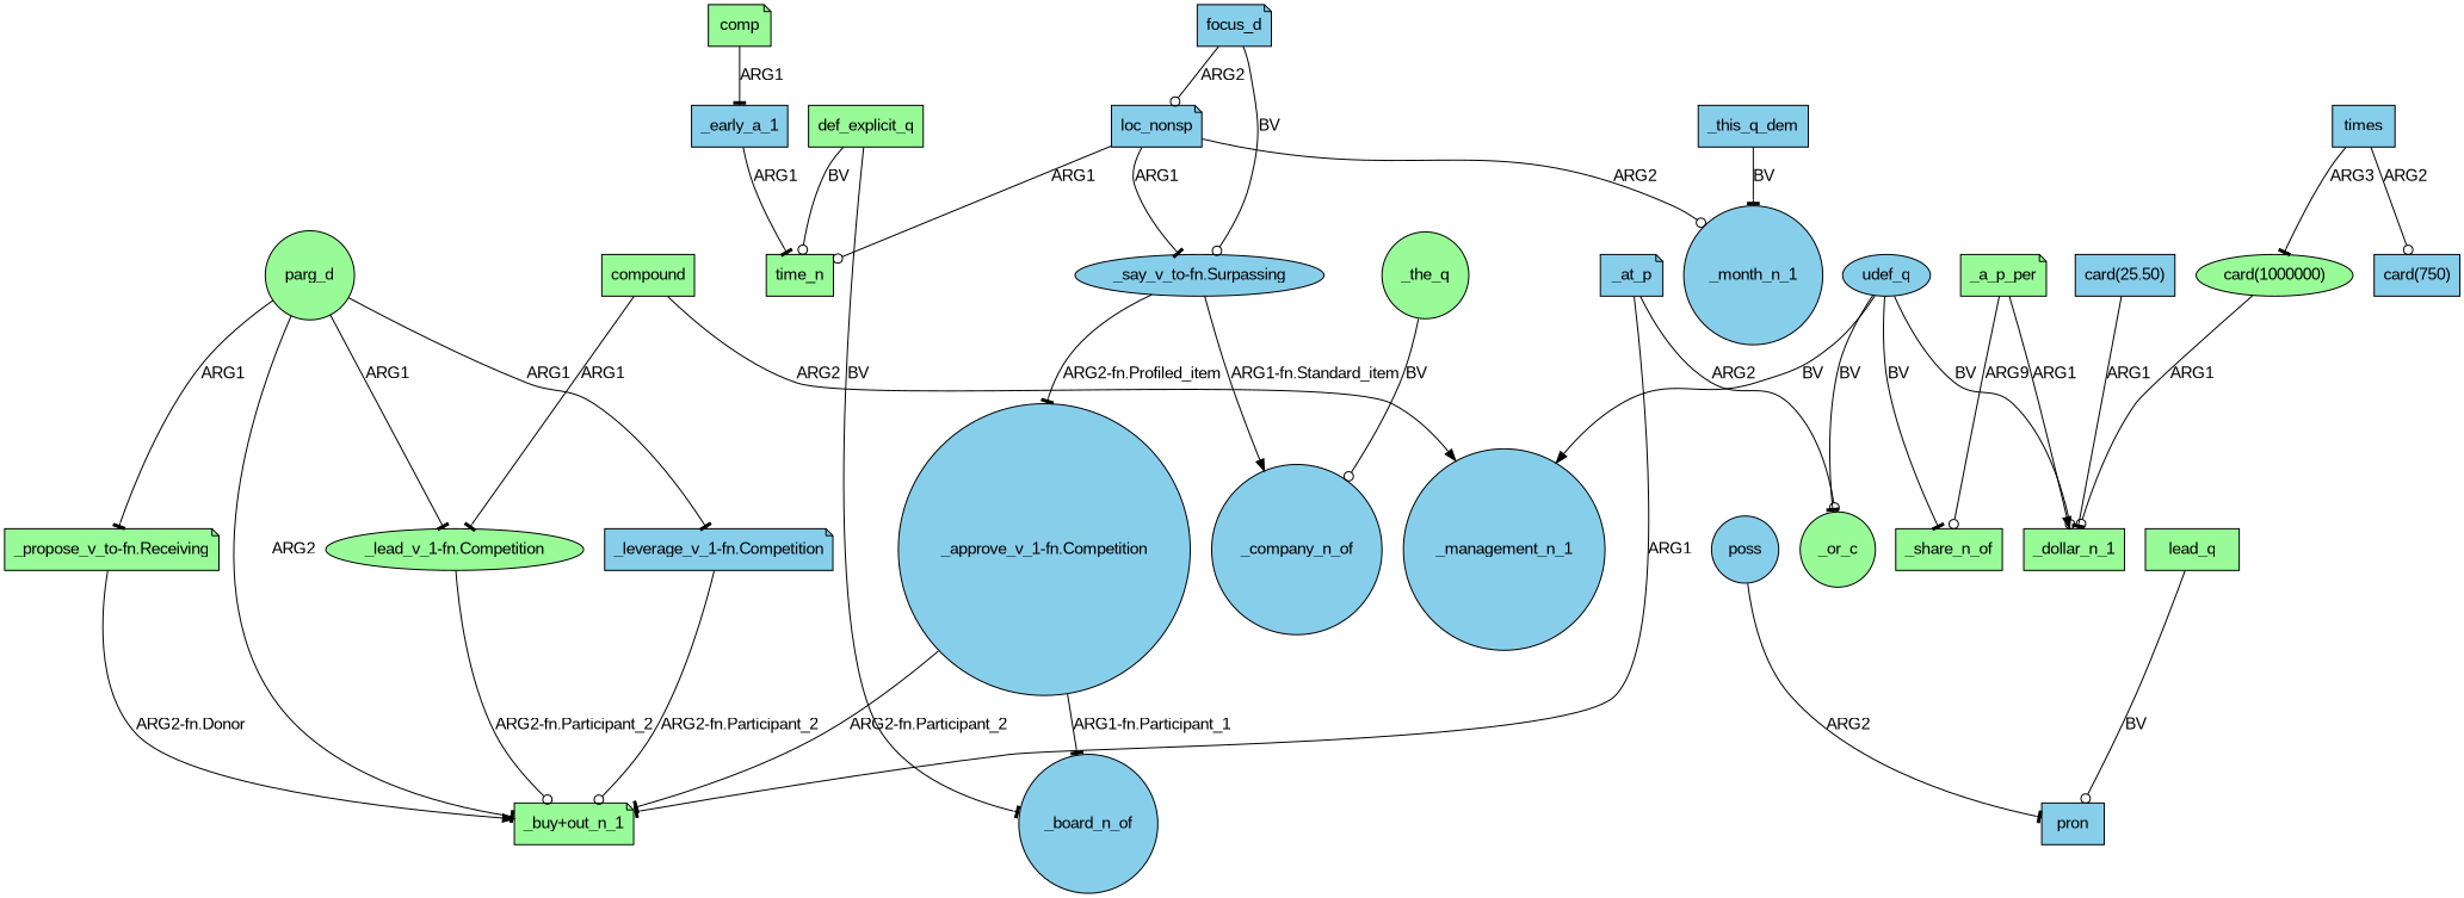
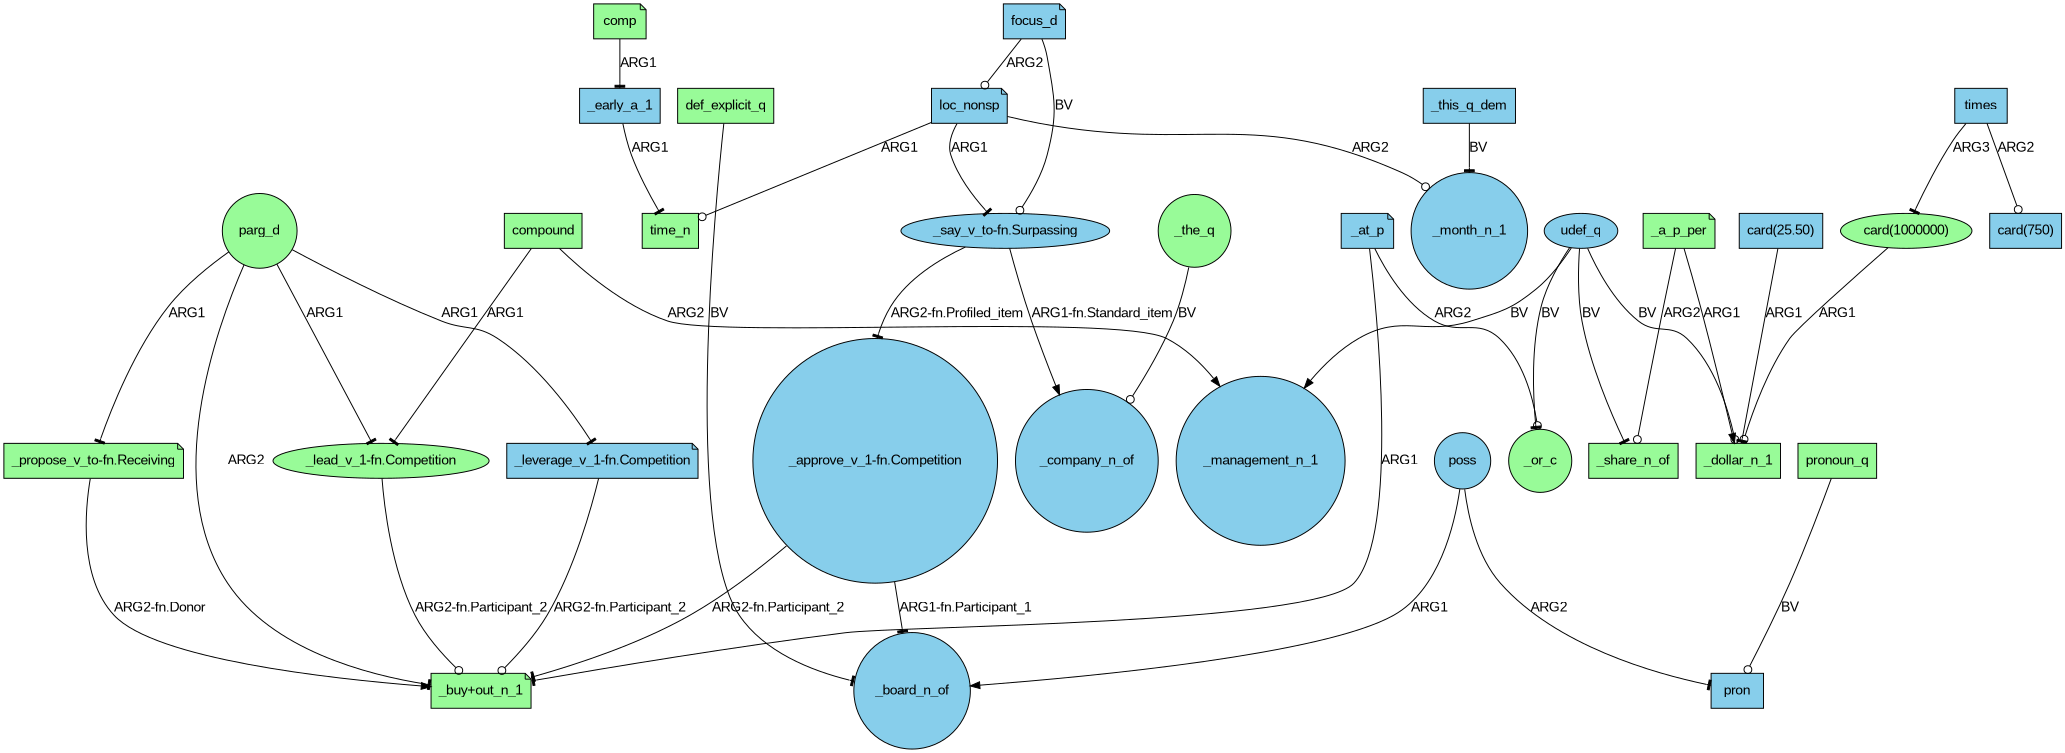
  digraph {
    fontname="Liberation Sans"
    node [fillcolor=skyblue fontname="Liberation Sans" shape=box style=filled]
    edge [arrowhead=tee fontname="Liberation Sans"]
    time_n [fillcolor=palegreen]
    _early_a_1
    "_propose_v_to-fn.Receiving" [fillcolor=palegreen shape=note]
    "_buy+out_n_1" [fillcolor=palegreen shape=note]
    "_approve_v_1-fn.Competition" [shape=circle]
    _board_n_of [shape=circle]
    def_explicit_q [fillcolor=palegreen]
    _at_p [shape=note]
    _or_c [fillcolor=palegreen shape=circle]
    parg_d [fillcolor=palegreen shape=circle]
    "_lead_v_1-fn.Competition" [fillcolor=palegreen shape=ellipse]
    "_leverage_v_1-fn.Competition" [shape=note]
    "_say_v_to-fn.Surpassing" [shape=ellipse]
    _company_n_of [shape=circle]
    compound [fillcolor=palegreen]
    _management_n_1 [shape=circle]
    "card(1000000)" [fillcolor=palegreen shape=ellipse]
    times
    "card(750)"
    _dollar_n_1 [fillcolor=palegreen]
    comp [fillcolor=palegreen shape=note]
    focus_d [shape=note]
    loc_nonsp [shape=note]
    _month_n_1 [shape=circle]
    udef_q [shape=ellipse]
    _share_n_of [fillcolor=palegreen]
-   pronoun_q [fillcolor=palegreen label=lead_q]
+   pronoun_q [fillcolor=palegreen]
    pron
    poss [shape=circle]
    _a_p_per [fillcolor=palegreen shape=note]
    _this_q_dem
    _the_q [fillcolor=palegreen shape=circle]
    "card(25.50)"
    _early_a_1 -> time_n [label=ARG1]
    "_propose_v_to-fn.Receiving" -> "_buy+out_n_1" [arrowhead=normal label="ARG2-fn.Donor"]
    "_approve_v_1-fn.Competition" -> "_buy+out_n_1" [label="ARG2-fn.Participant_2"]
    "_approve_v_1-fn.Competition" -> _board_n_of [label="ARG1-fn.Participant_1"]
-   def_explicit_q -> time_n [arrowhead=odot label=BV]
    def_explicit_q -> _board_n_of [label=BV]
    _at_p -> "_buy+out_n_1" [label=ARG1]
    _at_p -> _or_c [arrowhead=odot label=ARG2]
    parg_d -> "_propose_v_to-fn.Receiving" [label=ARG1]
    parg_d -> "_buy+out_n_1" [label=ARG2]
    parg_d -> "_lead_v_1-fn.Competition" [label=ARG1]
    parg_d -> "_leverage_v_1-fn.Competition" [label=ARG1]
    "_lead_v_1-fn.Competition" -> "_buy+out_n_1" [arrowhead=odot label="ARG2-fn.Participant_2"]
    "_leverage_v_1-fn.Competition" -> "_buy+out_n_1" [arrowhead=odot label="ARG2-fn.Participant_2"]
    "_say_v_to-fn.Surpassing" -> "_approve_v_1-fn.Competition" [label="ARG2-fn.Profiled_item"]
    "_say_v_to-fn.Surpassing" -> _company_n_of [arrowhead=normal label="ARG1-fn.Standard_item"]
    compound -> "_lead_v_1-fn.Competition" [label=ARG1]
    compound -> _management_n_1 [arrowhead=normal label=ARG2]
    "card(1000000)" -> _dollar_n_1 [arrowhead=odot label=ARG1]
    times -> "card(1000000)" [label=ARG3]
    times -> "card(750)" [arrowhead=odot label=ARG2]
    comp -> _early_a_1 [label=ARG1]
    focus_d -> "_say_v_to-fn.Surpassing" [arrowhead=odot label=BV]
    focus_d -> loc_nonsp [arrowhead=odot label=ARG2]
    loc_nonsp -> time_n [arrowhead=odot label=ARG1]
    loc_nonsp -> "_say_v_to-fn.Surpassing" [label=ARG1]
    loc_nonsp -> _month_n_1 [arrowhead=odot label=ARG2]
    udef_q -> _or_c [label=BV]
    udef_q -> _management_n_1 [arrowhead=normal label=BV]
    udef_q -> _dollar_n_1 [arrowhead=odot label=BV]
    udef_q -> _share_n_of [label=BV]
    pronoun_q -> pron [arrowhead=odot label=BV]
+   poss -> _board_n_of [arrowhead=normal label=ARG1]
    poss -> pron [label=ARG2]
    _a_p_per -> _dollar_n_1 [arrowhead=normal label=ARG1]
-   _a_p_per -> _share_n_of [arrowhead=odot label=ARG9]
+   _a_p_per -> _share_n_of [arrowhead=odot label=ARG2]
    _this_q_dem -> _month_n_1 [label=BV]
    _the_q -> _company_n_of [arrowhead=odot label=BV]
    "card(25.50)" -> _dollar_n_1 [label=ARG1]
  }
